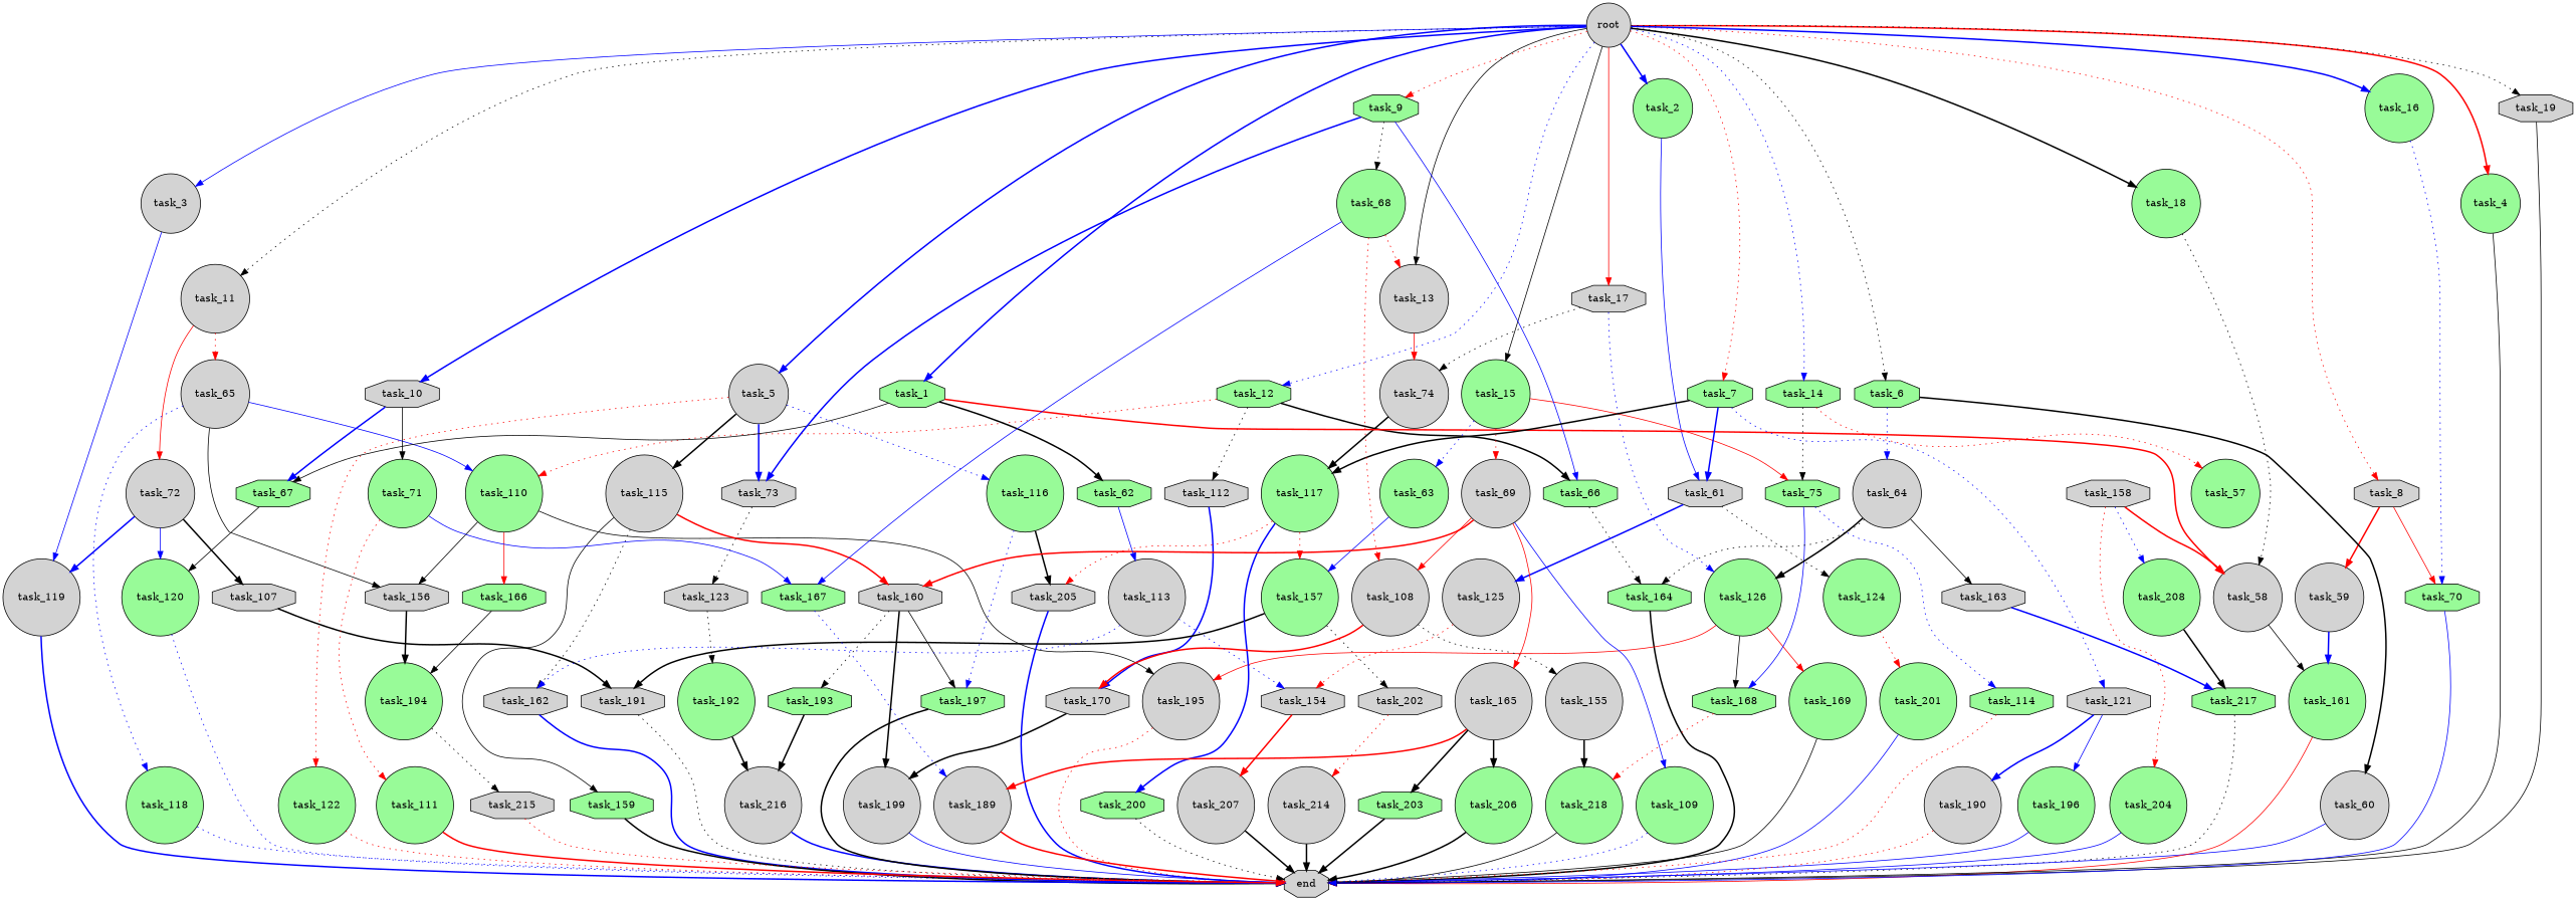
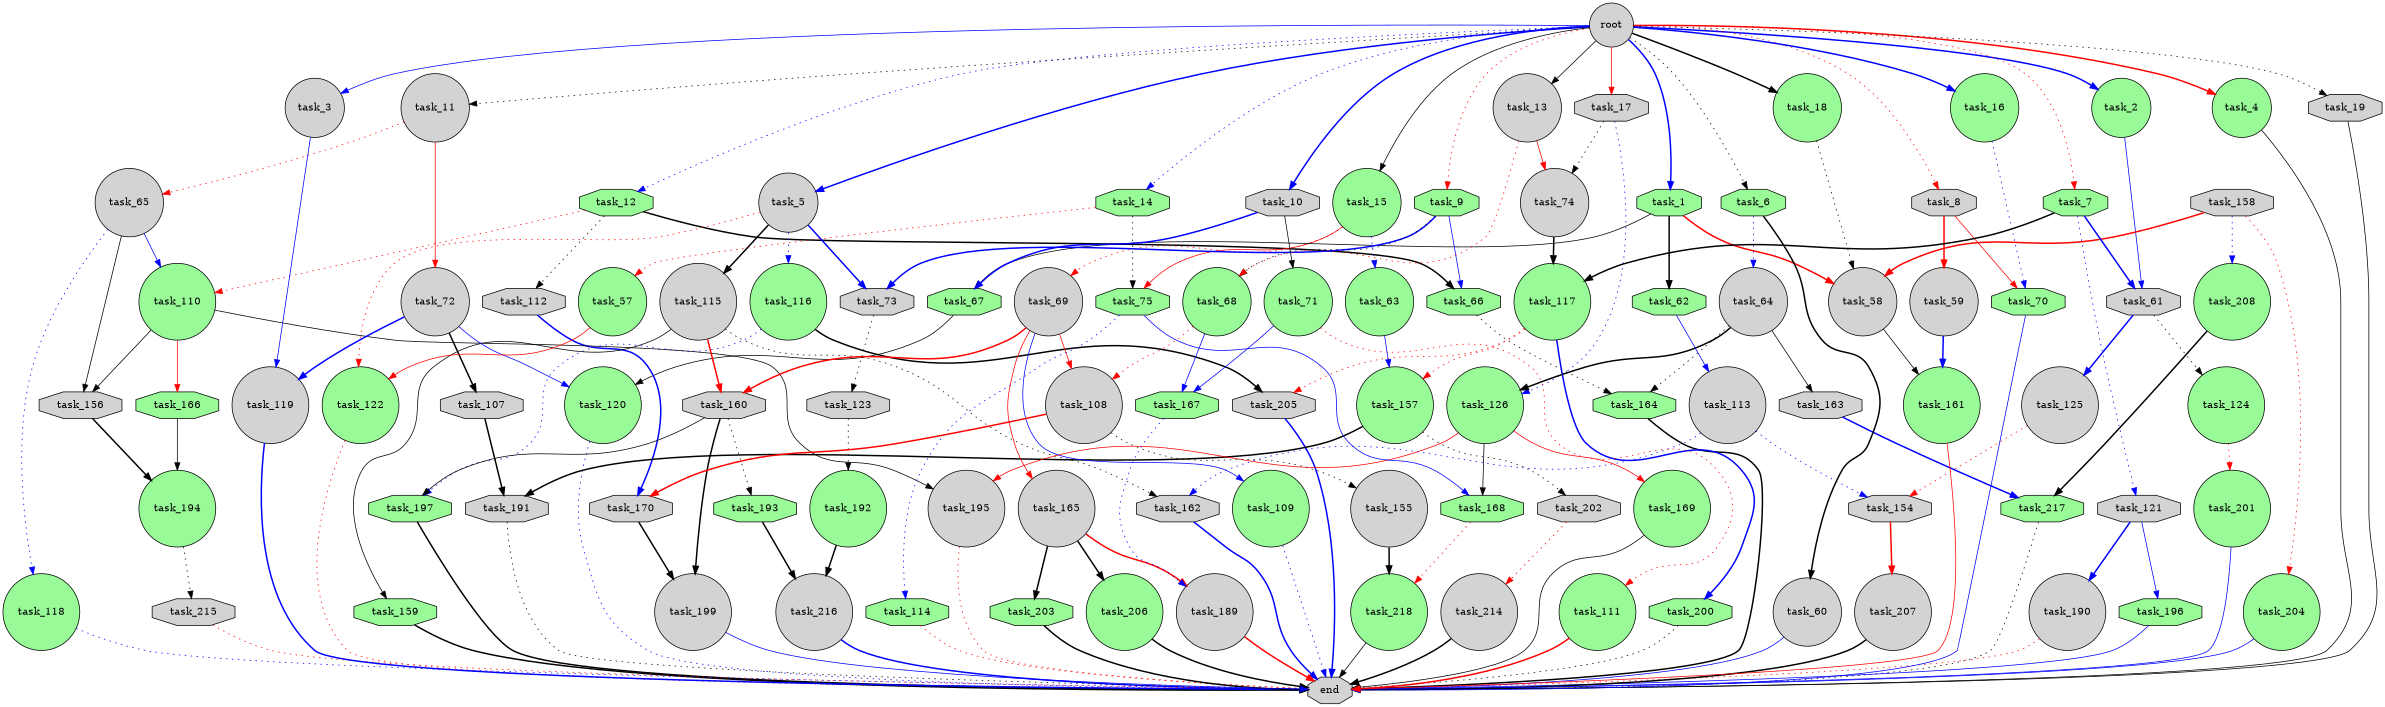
  digraph {
    node [fillcolor=palegreen shape=circle style=filled]
    edge [color=black style=dotted]
    task_67 [shape=octagon]
    task_120
    end [fillcolor=lightgrey shape=octagon]
    task_193 [shape=octagon]
    task_216 [fillcolor=lightgrey]
    task_12 [shape=octagon]
    task_66 [shape=octagon]
    task_112 [fillcolor=lightgrey shape=octagon]
    task_110
    task_164 [shape=octagon]
    task_170 [fillcolor=lightgrey shape=octagon]
    task_166 [shape=octagon]
    task_156 [fillcolor=lightgrey shape=octagon]
    task_195 [fillcolor=lightgrey]
    task_201
    task_5 [fillcolor=lightgrey]
    task_122
    task_116
    task_115 [fillcolor=lightgrey]
    task_73 [fillcolor=lightgrey shape=octagon]
    task_197 [shape=octagon]
    task_205 [fillcolor=lightgrey shape=octagon]
    task_162 [fillcolor=lightgrey shape=octagon]
    task_160 [fillcolor=lightgrey shape=octagon]
    task_159 [shape=octagon]
    task_123 [fillcolor=lightgrey shape=octagon]
    task_217 [shape=octagon]
    task_63
    task_157
    task_191 [fillcolor=lightgrey shape=octagon]
    task_202 [fillcolor=lightgrey shape=octagon]
-   task_196
+   task_196 [shape=octagon]
    task_17 [fillcolor=lightgrey shape=octagon]
    task_74 [fillcolor=lightgrey]
    task_126
    task_117
    task_168 [shape=octagon]
    task_169
    task_61 [fillcolor=lightgrey shape=octagon]
    task_2
    task_125 [fillcolor=lightgrey]
    task_124
    task_121 [fillcolor=lightgrey shape=octagon]
    task_190 [fillcolor=lightgrey]
    task_208
    task_218
    task_194
    task_215 [fillcolor=lightgrey shape=octagon]
    task_207 [fillcolor=lightgrey]
    task_60 [fillcolor=lightgrey]
    task_15
    task_69 [fillcolor=lightgrey]
    task_75 [shape=octagon]
    task_165 [fillcolor=lightgrey]
    task_109
    task_108 [fillcolor=lightgrey]
    task_114 [shape=octagon]
    task_163 [fillcolor=lightgrey shape=octagon]
    task_58 [fillcolor=lightgrey]
    task_161
    task_158 [fillcolor=lightgrey shape=octagon]
    task_204
    task_11 [fillcolor=lightgrey]
    task_72 [fillcolor=lightgrey]
    task_65 [fillcolor=lightgrey]
    task_119 [fillcolor=lightgrey]
    task_107 [fillcolor=lightgrey shape=octagon]
    task_118
    task_113 [fillcolor=lightgrey]
    task_154 [fillcolor=lightgrey shape=octagon]
    task_167 [shape=octagon]
    task_189 [fillcolor=lightgrey]
    task_206
    task_203 [shape=octagon]
    task_64 [fillcolor=lightgrey]
    root [fillcolor=lightgrey]
    task_8 [fillcolor=lightgrey shape=octagon]
    task_18
    task_1 [shape=octagon]
    task_3 [fillcolor=lightgrey]
    task_9 [shape=octagon]
    task_4
    task_16
    task_19 [fillcolor=lightgrey shape=octagon]
    task_6 [shape=octagon]
    task_7 [shape=octagon]
    task_13 [fillcolor=lightgrey]
    task_10 [fillcolor=lightgrey shape=octagon]
    task_14 [shape=octagon]
    task_59 [fillcolor=lightgrey]
    task_70 [shape=octagon]
    task_62 [shape=octagon]
    task_68
    task_71
    task_57
    task_199 [fillcolor=lightgrey]
    task_155 [fillcolor=lightgrey]
    task_200 [shape=octagon]
    task_214 [fillcolor=lightgrey]
    task_111
    task_192
    task_67 -> task_120 [style=solid]
    task_120 -> end [color=blue]
    task_193 -> task_216 [style=bold]
    task_216 -> end [color=blue style=bold]
    task_12 -> task_66 [style=bold]
    task_12 -> task_112
    task_12 -> task_110 [color=red]
    task_66 -> task_164
    task_112 -> task_170 [color=blue style=bold]
    task_110 -> task_166 [color=red style=solid]
    task_110 -> task_156 [style=solid]
    task_110 -> task_195 [style=solid]
    task_164 -> end [style=bold]
    task_170 -> task_199 [style=bold]
    task_166 -> task_194 [style=solid]
    task_156 -> task_194 [style=bold]
    task_195 -> end [color=red]
    task_201 -> end [color=blue style=solid]
    task_5 -> task_122 [color=red]
    task_5 -> task_116 [color=blue]
    task_5 -> task_115 [style=bold]
    task_5 -> task_73 [color=blue style=bold]
    task_122 -> end [color=red]
    task_116 -> task_197 [color=blue]
    task_116 -> task_205 [style=bold]
    task_115 -> task_162
    task_115 -> task_160 [color=red style=bold]
    task_115 -> task_159 [style=solid]
    task_73 -> task_123
    task_197 -> end [style=bold]
    task_205 -> end [color=blue style=bold]
    task_162 -> end [color=blue style=bold]
    task_160 -> task_193
    task_160 -> task_197 [style=solid]
    task_160 -> task_199 [style=bold]
    task_159 -> end [style=bold]
    task_123 -> task_192
    task_217 -> end
    task_63 -> task_157 [color=blue style=solid]
    task_157 -> task_191 [style=bold]
    task_157 -> task_202
    task_191 -> end
    task_202 -> task_214 [color=red]
    task_196 -> end [color=blue style=solid]
    task_17 -> task_74
    task_17 -> task_126 [color=blue]
    task_74 -> task_117 [style=bold]
    task_126 -> task_195 [color=red style=solid]
    task_126 -> task_168 [style=solid]
    task_126 -> task_169 [color=red style=solid]
    task_117 -> task_205 [color=red]
    task_117 -> task_157 [color=red]
    task_117 -> task_200 [color=blue style=bold]
    task_168 -> task_218 [color=red]
    task_169 -> end [style=solid]
    task_61 -> task_125 [color=blue style=bold]
    task_61 -> task_124
    task_2 -> task_61 [color=blue style=solid]
    task_125 -> task_154 [color=red]
    task_124 -> task_201 [color=red]
    task_121 -> task_196 [color=blue style=solid]
    task_121 -> task_190 [color=blue style=bold]
    task_190 -> end [color=red]
    task_208 -> task_217 [style=bold]
    task_218 -> end [style=solid]
    task_194 -> task_215
    task_215 -> end [color=red]
    task_207 -> end [style=bold]
    task_60 -> end [color=blue style=solid]
    task_15 -> task_63 [color=blue]
    task_15 -> task_69 [color=red]
    task_15 -> task_75 [color=red style=solid]
    task_69 -> task_160 [color=red style=bold]
    task_69 -> task_165 [color=red style=solid]
    task_69 -> task_109 [color=blue style=solid]
    task_69 -> task_108 [color=red style=solid]
    task_75 -> task_168 [color=blue style=solid]
    task_75 -> task_114 [color=blue]
    task_165 -> task_189 [color=red style=bold]
    task_165 -> task_206 [style=bold]
    task_165 -> task_203 [style=bold]
    task_109 -> end [color=blue]
    task_108 -> task_170 [color=red style=bold]
    task_108 -> task_155
    task_114 -> end [color=red]
    task_163 -> task_217 [color=blue style=bold]
    task_58 -> task_161 [style=solid]
    task_161 -> end [color=red style=solid]
    task_158 -> task_208 [color=blue]
    task_158 -> task_58 [color=red style=bold]
    task_158 -> task_204 [color=red]
    task_204 -> end [color=blue style=solid]
    task_11 -> task_72 [color=red style=solid]
    task_11 -> task_65 [color=red]
    task_72 -> task_120 [color=blue style=solid]
    task_72 -> task_119 [color=blue style=bold]
    task_72 -> task_107 [style=bold]
    task_65 -> task_110 [color=blue style=solid]
    task_65 -> task_156 [style=solid]
    task_65 -> task_118 [color=blue]
    task_119 -> end [color=blue style=bold]
    task_107 -> task_191 [style=bold]
    task_118 -> end [color=blue]
    task_113 -> task_162 [color=blue]
    task_113 -> task_154 [color=blue]
    task_154 -> task_207 [color=red style=bold]
    task_167 -> task_189 [color=blue]
    task_189 -> end [color=red style=bold]
    task_206 -> end [style=bold]
    task_203 -> end [style=bold]
    task_64 -> task_164
    task_64 -> task_126 [style=bold]
    task_64 -> task_163 [style=solid]
    root -> task_12 [color=blue]
    root -> task_5 [color=blue style=bold]
    root -> task_17 [color=red style=solid]
    root -> task_2 [color=blue style=bold]
    root -> task_15 [style=solid]
    root -> task_11
    root -> task_8 [color=red]
    root -> task_18 [style=bold]
    root -> task_1 [color=blue style=bold]
    root -> task_3 [color=blue style=solid]
    root -> task_9 [color=red]
    root -> task_4 [color=red style=bold]
    root -> task_16 [color=blue style=bold]
    root -> task_19
    root -> task_6
    root -> task_7 [color=red]
    root -> task_13 [style=solid]
    root -> task_10 [color=blue style=bold]
    root -> task_14 [color=blue]
    task_8 -> task_59 [color=red style=bold]
    task_8 -> task_70 [color=red style=solid]
    task_18 -> task_58
    task_1 -> task_67 [style=solid]
    task_1 -> task_58 [color=red style=bold]
    task_1 -> task_62 [style=bold]
    task_3 -> task_119 [color=blue style=solid]
    task_9 -> task_66 [color=blue style=solid]
    task_9 -> task_73 [color=blue style=bold]
    task_9 -> task_68
    task_4 -> end [style=solid]
    task_16 -> task_70 [color=blue]
    task_19 -> end [style=solid]
    task_6 -> task_60 [style=bold]
    task_6 -> task_64 [color=blue]
    task_7 -> task_117 [style=bold]
    task_7 -> task_61 [color=blue style=bold]
    task_7 -> task_121 [color=blue]
    task_13 -> task_74 [color=red style=solid]
-   task_68 -> task_13 [color=red]
+   task_13 -> task_68 [color=red]
    task_10 -> task_67 [color=blue style=bold]
    task_10 -> task_71 [style=solid]
    task_14 -> task_75
    task_14 -> task_57 [color=red]
    task_59 -> task_161 [color=blue style=bold]
    task_70 -> end [color=blue style=solid]
    task_62 -> task_113 [color=blue style=solid]
    task_68 -> task_108 [color=red]
    task_68 -> task_167 [color=blue style=solid]
    task_71 -> task_167 [color=blue style=solid]
    task_71 -> task_111 [color=red]
+   task_57 -> task_122 [color=red style=solid]
    task_199 -> end [color=blue style=solid]
    task_155 -> task_218 [style=bold]
    task_200 -> end
    task_214 -> end [style=bold]
    task_111 -> end [color=red style=bold]
    task_192 -> task_216 [style=bold]
  }
